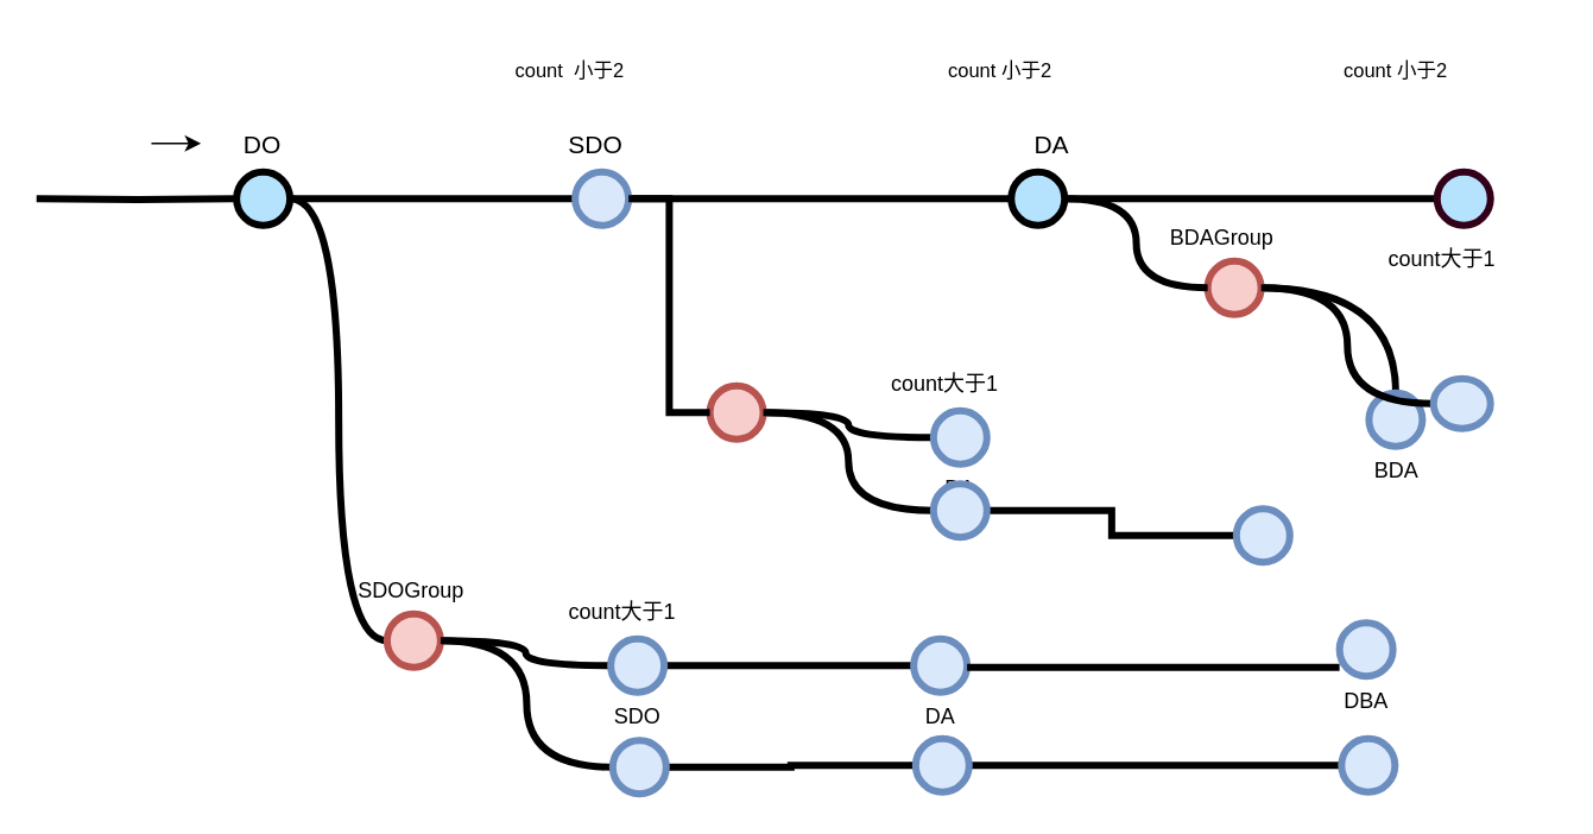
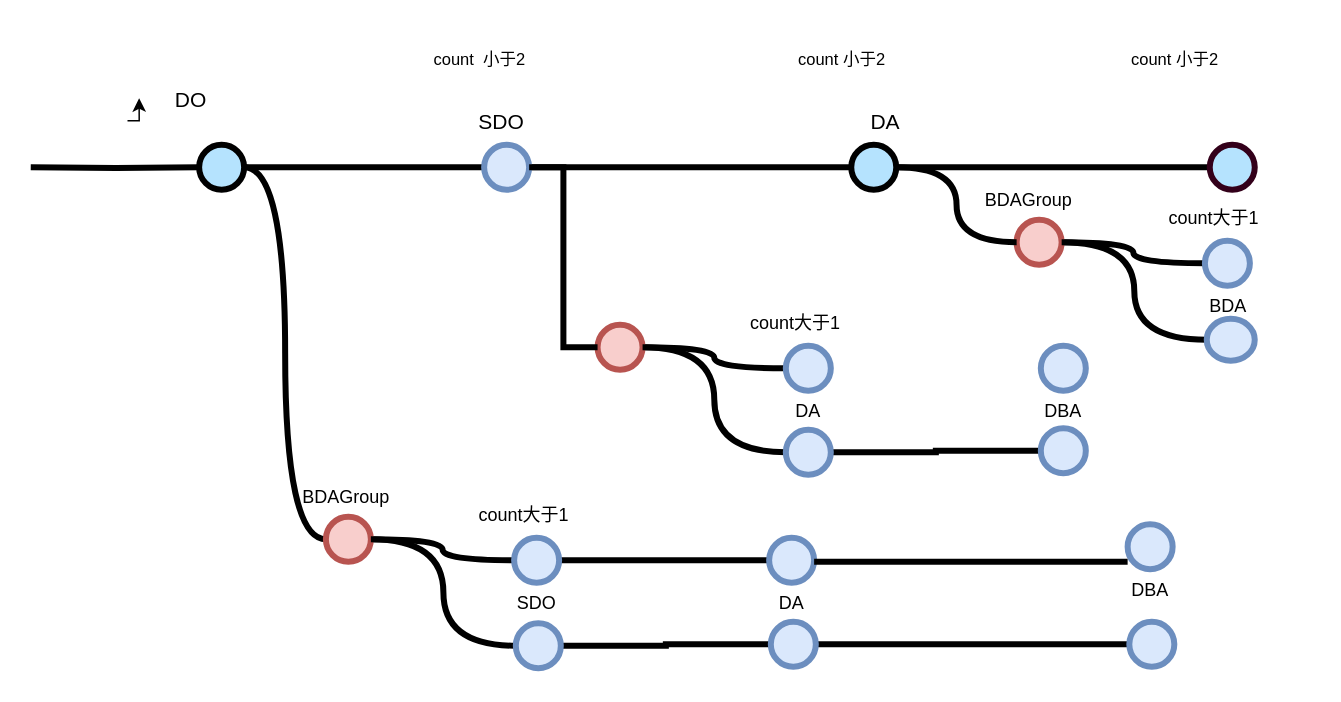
  <mxCell id="0" />
  <mxCell id="1" parent="0" />
  <mxCell id="2" value="&lt;font&gt;&lt;font&gt;&lt;font&gt;count大于1&lt;/font&gt;&lt;/font&gt;&lt;/font&gt;" style="text;html=1;strokeColor=none;fillColor=none;align=center;verticalAlign=middle;whiteSpace=wrap;overflow=hidden;" parent="1" vertex="1"><mxGeometry x="308.5" y="328" width="80" height="30" as="geometry" /></mxCell>
  <mxCell id="3" value="" style="edgeStyle=orthogonalEdgeStyle;rounded=0;html=1;jettySize=auto;orthogonalLoop=1;plain-blue;endArrow=none;endFill=0;strokeWidth=4;strokeColor=#000000;entryX=0;entryY=0.5;entryDx=0;entryDy=0;entryPerimeter=0;" parent="1" source="5" target="26" edge="1"><mxGeometry x="292.25" y="211" as="geometry"><mxPoint x="312.25" y="111" as="targetPoint" /></mxGeometry></mxCell>
  <mxCell id="4" style="edgeStyle=orthogonalEdgeStyle;curved=1;rounded=0;html=1;exitX=1;exitY=0.5;exitPerimeter=0;entryX=0;entryY=0.5;entryPerimeter=0;endArrow=none;endFill=0;jettySize=auto;orthogonalLoop=1;strokeWidth=4;fontSize=15;" parent="1" source="5" target="11" edge="1"><mxGeometry relative="1" as="geometry" /></mxCell>
  <mxCell id="5" value="" style="verticalLabelPosition=bottom;verticalAlign=top;html=1;strokeWidth=4;shape=mxgraph.flowchart.on-page_reference;plain-blue;gradientColor=none;fillColor=#B5E3Fe;strokeColor=#000000;" parent="1" vertex="1"><mxGeometry x="132.25" y="96" width="30" height="30" as="geometry" /></mxCell>
  <mxCell id="6" value="" style="edgeStyle=orthogonalEdgeStyle;curved=1;rounded=0;orthogonalLoop=1;jettySize=auto;html=1;endArrow=none;endFill=0;strokeWidth=4;entryX=0;entryY=0.5;entryDx=0;entryDy=0;entryPerimeter=0;" parent="1" source="7" target="8" edge="1"><mxGeometry relative="1" as="geometry"><mxPoint x="679.25" y="111" as="targetPoint" /></mxGeometry></mxCell>
  <mxCell id="7" value="" style="verticalLabelPosition=bottom;verticalAlign=top;html=1;strokeWidth=4;shape=mxgraph.flowchart.on-page_reference;plain-blue;gradientColor=none;strokeColor=#000000;fillColor=#B5E3FE;" parent="1" vertex="1"><mxGeometry x="567" y="96" width="30" height="30" as="geometry" /></mxCell>
  <mxCell id="8" value="" style="verticalLabelPosition=bottom;verticalAlign=top;html=1;strokeWidth=4;shape=mxgraph.flowchart.on-page_reference;plain-blue;gradientColor=none;strokeColor=#33001A;fillColor=#B5E3FE;" parent="1" vertex="1"><mxGeometry x="806" y="96" width="30" height="30" as="geometry" /></mxCell>
  <mxCell id="9" value="" style="edgeStyle=orthogonalEdgeStyle;rounded=0;html=1;jettySize=auto;orthogonalLoop=1;strokeWidth=4;endArrow=none;endFill=0;" parent="1" target="5" edge="1"><mxGeometry x="192.25" y="211" as="geometry"><mxPoint x="20" y="111" as="sourcePoint" /></mxGeometry></mxCell>
  <mxCell id="10" style="edgeStyle=orthogonalEdgeStyle;curved=1;rounded=0;html=1;exitX=1;exitY=0.5;exitPerimeter=0;endArrow=none;endFill=0;jettySize=auto;orthogonalLoop=1;strokeWidth=4;fontSize=15;" parent="1" source="11" target="13" edge="1"><mxGeometry relative="1" as="geometry" /></mxCell>
  <mxCell id="11" value="" style="verticalLabelPosition=bottom;verticalAlign=top;html=1;strokeWidth=4;shape=mxgraph.flowchart.on-page_reference;strokeColor=#b85450;fillColor=#f8cecc;" parent="1" vertex="1"><mxGeometry x="216.75" y="344" width="30" height="30" as="geometry" /></mxCell>
  <mxCell id="12" style="edgeStyle=orthogonalEdgeStyle;curved=1;rounded=0;html=1;exitX=1;exitY=0.5;exitPerimeter=0;entryX=0;entryY=0.5;entryPerimeter=0;endArrow=none;endFill=0;jettySize=auto;orthogonalLoop=1;strokeWidth=4;fontSize=15;" parent="1" source="13" target="14" edge="1"><mxGeometry relative="1" as="geometry" /></mxCell>
  <mxCell id="13" value="SDO" style="verticalLabelPosition=bottom;verticalAlign=top;html=1;strokeWidth=4;shape=mxgraph.flowchart.on-page_reference;strokeColor=#6c8ebf;fillColor=#dae8fc;" parent="1" vertex="1"><mxGeometry x="342.25" y="358" width="30" height="30" as="geometry" /></mxCell>
  <mxCell id="14" value="DA" style="verticalLabelPosition=bottom;verticalAlign=top;html=1;strokeWidth=4;shape=mxgraph.flowchart.on-page_reference;strokeColor=#6c8ebf;fillColor=#dae8fc;" parent="1" vertex="1"><mxGeometry x="512.25" y="358" width="30" height="30" as="geometry" /></mxCell>
  <mxCell id="15" value="" style="edgeStyle=orthogonalEdgeStyle;rounded=0;orthogonalLoop=1;jettySize=auto;html=1;endArrow=none;endFill=0;strokeWidth=4;" parent="1" source="17" target="19" edge="1"><mxGeometry relative="1" as="geometry" /></mxCell>
  <mxCell id="16" style="edgeStyle=orthogonalEdgeStyle;rounded=0;orthogonalLoop=1;jettySize=auto;html=1;entryX=1;entryY=0.5;entryDx=0;entryDy=0;entryPerimeter=0;endArrow=none;endFill=0;strokeWidth=4;curved=1;" parent="1" source="17" target="11" edge="1"><mxGeometry relative="1" as="geometry" /></mxCell>
  <mxCell id="17" value="&lt;br&gt;&lt;font style=&quot;display: none !important;&quot; class=&quot;transmart-tgt-font transmart-tgt-font-container&quot;&gt;SD&lt;/font&gt;" style="verticalLabelPosition=bottom;verticalAlign=top;html=1;strokeWidth=4;shape=mxgraph.flowchart.on-page_reference;strokeColor=#6c8ebf;fillColor=#dae8fc;" parent="1" vertex="1"><mxGeometry x="343.38" y="415" width="30" height="30" as="geometry" /></mxCell>
  <mxCell id="18" value="" style="edgeStyle=orthogonalEdgeStyle;curved=1;rounded=0;orthogonalLoop=1;jettySize=auto;html=1;endArrow=none;endFill=0;strokeWidth=4;" parent="1" source="19" target="20" edge="1"><mxGeometry relative="1" as="geometry" /></mxCell>
  <mxCell id="19" value="" style="verticalLabelPosition=bottom;verticalAlign=top;html=1;strokeWidth=4;shape=mxgraph.flowchart.on-page_reference;strokeColor=#6c8ebf;fillColor=#dae8fc;" parent="1" vertex="1"><mxGeometry x="513.38" y="414" width="30" height="30" as="geometry" /></mxCell>
  <mxCell id="20" value="" style="verticalLabelPosition=bottom;verticalAlign=top;html=1;strokeWidth=4;shape=mxgraph.flowchart.on-page_reference;strokeColor=#6c8ebf;fillColor=#dae8fc;" parent="1" vertex="1"><mxGeometry x="752.38" y="414" width="30" height="30" as="geometry" /></mxCell>
  <mxCell id="21" value="&lt;font&gt;DA&lt;/font&gt;" style="text;html=1;strokeColor=none;fillColor=none;align=center;verticalAlign=middle;whiteSpace=wrap;overflow=hidden;fontSize=14;" parent="1" vertex="1"><mxGeometry x="535" y="70" width="110" height="20" as="geometry" /></mxCell>
- <mxCell id="22" value="&lt;font&gt;DO&lt;/font&gt;&lt;font style=&quot;display: none !important;&quot; class=&quot;transmart-tgt-font transmart-tgt-font-container&quot;&gt;做&lt;/font&gt;" style="text;html=1;strokeColor=none;fillColor=none;align=center;verticalAlign=middle;whiteSpace=wrap;overflow=hidden;fontSize=14;" parent="1" vertex="1"><mxGeometry x="112.25" y="70" width="70" height="20" as="geometry" /></mxCell>
+ <mxCell id="22" value="&lt;font&gt;DO&lt;/font&gt;&lt;font style=&quot;display: none !important;&quot; class=&quot;transmart-tgt-font transmart-tgt-font-container&quot;&gt;做&lt;/font&gt;" style="text;html=1;strokeColor=none;fillColor=none;align=center;verticalAlign=middle;whiteSpace=wrap;overflow=hidden;fontSize=14;" parent="1" vertex="1"><mxGeometry x="92.25" y="55" width="70" height="20" as="geometry" /></mxCell>
  <mxCell id="23" value="&lt;font&gt;DBA&lt;br&gt;&lt;/font&gt;&lt;font style=&quot;display: none !important;&quot; class=&quot;transmart-tgt-font transmart-tgt-font-container&quot;&gt;B&lt;/font&gt;&lt;br&gt;&lt;font style=&quot;display: none !important;&quot; class=&quot;transmart-tgt-font transmart-tgt-font-container&quot;&gt;B&lt;/font&gt;" style="verticalLabelPosition=bottom;verticalAlign=top;html=1;strokeWidth=4;shape=mxgraph.flowchart.on-page_reference;strokeColor=#6c8ebf;fillColor=#dae8fc;" parent="1" vertex="1"><mxGeometry x="751.25" y="349" width="30" height="30" as="geometry" /></mxCell>
  <mxCell id="24" value="" style="edgeStyle=orthogonalEdgeStyle;rounded=0;orthogonalLoop=1;jettySize=auto;html=1;fontSize=12;fontColor=#000000;entryX=0;entryY=0.5;entryDx=0;entryDy=0;" parent="1" target="22" edge="1"><mxGeometry relative="1" as="geometry"><mxPoint x="92.25" y="80" as="targetPoint" /><Array as="points"><mxPoint x="92.25" y="80" /><mxPoint x="92.25" y="80" /></Array><mxPoint x="84.5" y="80" as="sourcePoint" /></mxGeometry></mxCell>
  <mxCell id="25" value="" style="edgeStyle=orthogonalEdgeStyle;rounded=0;orthogonalLoop=1;jettySize=auto;html=1;fontSize=15;endArrow=none;endFill=0;strokeWidth=4;entryX=0;entryY=0.5;entryDx=0;entryDy=0;entryPerimeter=0;" parent="1" source="26" target="7" edge="1"><mxGeometry relative="1" as="geometry"><mxPoint x="430.25" y="111" as="targetPoint" /></mxGeometry></mxCell>
  <mxCell id="26" value="" style="verticalLabelPosition=bottom;verticalAlign=top;html=1;strokeWidth=4;shape=mxgraph.flowchart.on-page_reference;strokeColor=#6c8ebf;fillColor=#dae8fc;" parent="1" vertex="1"><mxGeometry x="322.25" y="96" width="30" height="30" as="geometry" /></mxCell>
  <mxCell id="27" value="SDO" style="text;html=1;strokeColor=none;fillColor=none;align=center;verticalAlign=middle;whiteSpace=wrap;overflow=hidden;fontSize=14;" parent="1" vertex="1"><mxGeometry x="298.5" y="70" width="70" height="20" as="geometry" /></mxCell>
  <mxCell id="28" value="&lt;span style=&quot;text-align: center; font-size: 11px;&quot;&gt;&lt;font&gt;&lt;font&gt;count&amp;nbsp; 小于2&lt;/font&gt;&lt;font style=&quot;display: none !important;&quot; class=&quot;transmart-tgt-font transmart-tgt-font-container&quot;&gt;计数=&lt;/font&gt;&lt;/font&gt;&lt;font style=&quot;display: none !important;&quot; class=&quot;transmart-tgt-font transmart-tgt-font-container&quot;&gt;计数&lt;/font&gt;&lt;/span&gt;" style="text;html=1;strokeColor=none;fillColor=none;align=left;verticalAlign=middle;whiteSpace=wrap;overflow=hidden;fontSize=11;fontStyle=0;fontColor=#000000;" vertex="1" parent="1"><mxGeometry x="287.25" y="20" width="120" height="38" as="geometry" /></mxCell>
  <mxCell id="29" value="&lt;span style=&quot;text-align: center; font-size: 11px;&quot;&gt;&lt;font&gt;&lt;font&gt;count 小于2&lt;/font&gt;&lt;font style=&quot;display: none !important;&quot; class=&quot;transmart-tgt-font transmart-tgt-font-container&quot;&gt;计数&lt;/font&gt;&lt;/font&gt;&lt;font style=&quot;display: none !important;&quot; class=&quot;transmart-tgt-font transmart-tgt-font-container&quot;&gt;计数&lt;/font&gt;&lt;/span&gt;" style="text;html=1;strokeColor=none;fillColor=none;align=left;verticalAlign=middle;whiteSpace=wrap;overflow=hidden;fontSize=11;fontStyle=0;fontColor=#000000;" vertex="1" parent="1"><mxGeometry x="530" y="20" width="120" height="38" as="geometry" /></mxCell>
  <mxCell id="30" value="&lt;span style=&quot;text-align: center; font-size: 11px;&quot;&gt;&lt;font&gt;&lt;font&gt;&lt;font&gt;count 小于2&lt;/font&gt;&lt;/font&gt;&lt;font style=&quot;display: none !important;&quot; class=&quot;transmart-tgt-font transmart-tgt-font-container&quot;&gt;计数&lt;/font&gt;&lt;/font&gt;&lt;font style=&quot;display: none !important;&quot; class=&quot;transmart-tgt-font transmart-tgt-font-container&quot;&gt;计数&lt;/font&gt;&lt;/span&gt;" style="text;html=1;strokeColor=none;fillColor=none;align=left;verticalAlign=middle;whiteSpace=wrap;overflow=hidden;fontSize=11;fontStyle=0;fontColor=#000000;" vertex="1" parent="1"><mxGeometry x="752" y="20" width="120" height="38" as="geometry" /></mxCell>
- <mxCell id="31" value="&lt;font&gt;&lt;font&gt;SDOGroup&lt;/font&gt;&lt;font style=&quot;display: none !important;&quot; class=&quot;transmart-tgt-font transmart-tgt-font-container&quot;&gt;SDO集团&lt;/font&gt;&lt;/font&gt;&lt;font style=&quot;display: none !important;&quot; class=&quot;transmart-tgt-font transmart-tgt-font-container&quot;&gt;文本&lt;/font&gt;" style="text;html=1;align=center;verticalAlign=middle;resizable=0;points=[];autosize=1;strokeColor=none;fillColor=none;" vertex="1" parent="1"><mxGeometry x="190" y="316" width="80" height="30" as="geometry" /></mxCell>
+ <mxCell id="31" value="&lt;font&gt;&lt;font&gt;BDAGroup&lt;/font&gt;&lt;font style=&quot;display: none !important;&quot; class=&quot;transmart-tgt-font transmart-tgt-font-container&quot;&gt;SDO集团&lt;/font&gt;&lt;/font&gt;&lt;font style=&quot;display: none !important;&quot; class=&quot;transmart-tgt-font transmart-tgt-font-container&quot;&gt;文本&lt;/font&gt;" style="text;html=1;align=center;verticalAlign=middle;resizable=0;points=[];autosize=1;strokeColor=none;fillColor=none;" vertex="1" parent="1"><mxGeometry x="190" y="316" width="80" height="30" as="geometry" /></mxCell>
  <mxCell id="32" value="" style="edgeStyle=orthogonalEdgeStyle;curved=1;rounded=0;orthogonalLoop=1;jettySize=auto;html=1;endArrow=none;endFill=0;strokeWidth=4;" edge="1" parent="1"><mxGeometry relative="1" as="geometry"><mxPoint x="542.25" y="374" as="sourcePoint" /><mxPoint x="751.25" y="374" as="targetPoint" /></mxGeometry></mxCell>
  <mxCell id="33" value="&lt;font&gt;&lt;font&gt;&lt;font&gt;count大于1&lt;/font&gt;&lt;/font&gt;&lt;/font&gt;" style="text;html=1;strokeColor=none;fillColor=none;align=center;verticalAlign=middle;whiteSpace=wrap;overflow=hidden;" vertex="1" parent="1"><mxGeometry x="489.63" y="200" width="80" height="30" as="geometry" /></mxCell>
  <mxCell id="34" style="edgeStyle=orthogonalEdgeStyle;curved=1;rounded=0;html=1;exitX=1;exitY=0.5;exitPerimeter=0;endArrow=none;endFill=0;jettySize=auto;orthogonalLoop=1;strokeWidth=4;fontSize=15;" edge="1" parent="1" source="35" target="36"><mxGeometry relative="1" as="geometry" /></mxCell>
  <mxCell id="35" value="" style="verticalLabelPosition=bottom;verticalAlign=top;html=1;strokeWidth=4;shape=mxgraph.flowchart.on-page_reference;strokeColor=#b85450;fillColor=#f8cecc;" vertex="1" parent="1"><mxGeometry x="397.88" y="216" width="30" height="30" as="geometry" /></mxCell>
  <mxCell id="36" value="DA&lt;br&gt;&lt;font style=&quot;display: none !important;&quot; class=&quot;transmart-tgt-font transmart-tgt-font-container&quot;&gt;D&lt;/font&gt;" style="verticalLabelPosition=bottom;verticalAlign=top;html=1;strokeWidth=4;shape=mxgraph.flowchart.on-page_reference;strokeColor=#6c8ebf;fillColor=#dae8fc;" vertex="1" parent="1"><mxGeometry x="523.38" y="230" width="30" height="30" as="geometry" /></mxCell>
+ <mxCell id="37" value="&lt;font&gt;DBA&lt;/font&gt;&lt;font style=&quot;display: none !important;&quot; class=&quot;transmart-tgt-font transmart-tgt-font-container&quot;&gt;B&lt;/font&gt;" style="verticalLabelPosition=bottom;verticalAlign=top;html=1;strokeWidth=4;shape=mxgraph.flowchart.on-page_reference;strokeColor=#6c8ebf;fillColor=#dae8fc;" vertex="1" parent="1"><mxGeometry x="693.38" y="230" width="30" height="30" as="geometry" /></mxCell>
  <mxCell id="38" value="" style="edgeStyle=orthogonalEdgeStyle;rounded=0;orthogonalLoop=1;jettySize=auto;html=1;endArrow=none;endFill=0;strokeWidth=4;" edge="1" parent="1" source="40" target="41"><mxGeometry relative="1" as="geometry" /></mxCell>
  <mxCell id="39" style="edgeStyle=orthogonalEdgeStyle;rounded=0;orthogonalLoop=1;jettySize=auto;html=1;entryX=1;entryY=0.5;entryDx=0;entryDy=0;entryPerimeter=0;endArrow=none;endFill=0;strokeWidth=4;curved=1;" edge="1" parent="1" source="40" target="35"><mxGeometry relative="1" as="geometry" /></mxCell>
- <mxCell id="40" value="&lt;font&gt;&lt;br&gt;&lt;font style=&quot;display: none !important;&quot; class=&quot;transmart-tgt-font transmart-tgt-font-container&quot;&gt;D&lt;/font&gt;&lt;/font&gt;&lt;font style=&quot;display: none !important;&quot; class=&quot;transmart-tgt-font transmart-tgt-font-container&quot;&gt;SD&lt;/font&gt;" style="verticalLabelPosition=bottom;verticalAlign=top;html=1;strokeWidth=4;shape=mxgraph.flowchart.on-page_reference;strokeColor=#6c8ebf;fillColor=#dae8fc;" vertex="1" parent="1"><mxGeometry x="523.38" y="271" width="30" height="30" as="geometry" /></mxCell>
+ <mxCell id="40" value="&lt;font&gt;&lt;br&gt;&lt;font style=&quot;display: none !important;&quot; class=&quot;transmart-tgt-font transmart-tgt-font-container&quot;&gt;D&lt;/font&gt;&lt;/font&gt;&lt;font style=&quot;display: none !important;&quot; class=&quot;transmart-tgt-font transmart-tgt-font-container&quot;&gt;SD&lt;/font&gt;" style="verticalLabelPosition=bottom;verticalAlign=top;html=1;strokeWidth=4;shape=mxgraph.flowchart.on-page_reference;strokeColor=#6c8ebf;fillColor=#dae8fc;" vertex="1" parent="1"><mxGeometry x="523.38" y="286" width="30" height="30" as="geometry" /></mxCell>
  <mxCell id="41" value="" style="verticalLabelPosition=bottom;verticalAlign=top;html=1;strokeWidth=4;shape=mxgraph.flowchart.on-page_reference;strokeColor=#6c8ebf;fillColor=#dae8fc;" vertex="1" parent="1"><mxGeometry x="693.38" y="285" width="30" height="30" as="geometry" /></mxCell>
  <mxCell id="42" value="&lt;font&gt;&lt;font&gt;&lt;font&gt;count大于1&lt;/font&gt;&lt;/font&gt;&lt;/font&gt;" style="text;html=1;strokeColor=none;fillColor=none;align=center;verticalAlign=middle;whiteSpace=wrap;overflow=hidden;" vertex="1" parent="1"><mxGeometry x="769.01" y="130" width="80" height="30" as="geometry" /></mxCell>
  <mxCell id="43" style="edgeStyle=orthogonalEdgeStyle;curved=1;rounded=0;html=1;exitX=1;exitY=0.5;exitPerimeter=0;endArrow=none;endFill=0;jettySize=auto;orthogonalLoop=1;strokeWidth=4;fontSize=15;" edge="1" parent="1" source="44" target="45"><mxGeometry relative="1" as="geometry" /></mxCell>
  <mxCell id="44" value="" style="verticalLabelPosition=bottom;verticalAlign=top;html=1;strokeWidth=4;shape=mxgraph.flowchart.on-page_reference;strokeColor=#b85450;fillColor=#f8cecc;" vertex="1" parent="1"><mxGeometry x="677.26" y="146" width="30" height="30" as="geometry" /></mxCell>
- <mxCell id="45" value="&lt;font&gt;BDA&lt;/font&gt;&lt;font style=&quot;display: none !important;&quot; class=&quot;transmart-tgt-font transmart-tgt-font-container&quot;&gt;B&lt;/font&gt;" style="verticalLabelPosition=bottom;verticalAlign=top;html=1;strokeWidth=4;shape=mxgraph.flowchart.on-page_reference;strokeColor=#6c8ebf;fillColor=#dae8fc;" vertex="1" parent="1"><mxGeometry x="767.76" y="220" width="30" height="30" as="geometry" /></mxCell>
+ <mxCell id="45" value="&lt;font&gt;BDA&lt;/font&gt;&lt;font style=&quot;display: none !important;&quot; class=&quot;transmart-tgt-font transmart-tgt-font-container&quot;&gt;B&lt;/font&gt;" style="verticalLabelPosition=bottom;verticalAlign=top;html=1;strokeWidth=4;shape=mxgraph.flowchart.on-page_reference;strokeColor=#6c8ebf;fillColor=#dae8fc;" vertex="1" parent="1"><mxGeometry x="802.76" y="160" width="30" height="30" as="geometry" /></mxCell>
  <mxCell id="46" style="edgeStyle=orthogonalEdgeStyle;rounded=0;orthogonalLoop=1;jettySize=auto;html=1;entryX=1;entryY=0.5;entryDx=0;entryDy=0;entryPerimeter=0;endArrow=none;endFill=0;strokeWidth=4;curved=1;" edge="1" parent="1" source="47" target="44"><mxGeometry relative="1" as="geometry" /></mxCell>
  <mxCell id="47" value="&lt;br&gt;&lt;font style=&quot;display: none !important;&quot; class=&quot;transmart-tgt-font transmart-tgt-font-container&quot;&gt;SD&lt;/font&gt;" style="verticalLabelPosition=bottom;verticalAlign=top;html=1;strokeWidth=4;shape=mxgraph.flowchart.on-page_reference;strokeColor=#6c8ebf;fillColor=#dae8fc;" vertex="1" parent="1"><mxGeometry x="804.01" y="212" width="31.99" height="28" as="geometry" /></mxCell>
  <mxCell id="48" value="" style="edgeStyle=orthogonalEdgeStyle;rounded=0;orthogonalLoop=1;jettySize=auto;html=1;fontSize=15;endArrow=none;endFill=0;strokeWidth=4;entryX=0;entryY=0.5;entryDx=0;entryDy=0;entryPerimeter=0;exitX=1;exitY=0.5;exitDx=0;exitDy=0;exitPerimeter=0;" edge="1" parent="1" source="26" target="35"><mxGeometry relative="1" as="geometry"><mxPoint x="502" y="121" as="targetPoint" /><mxPoint x="362" y="121" as="sourcePoint" /></mxGeometry></mxCell>
  <mxCell id="49" value="" style="edgeStyle=orthogonalEdgeStyle;curved=1;rounded=0;orthogonalLoop=1;jettySize=auto;html=1;endArrow=none;endFill=0;strokeWidth=4;entryX=0;entryY=0.5;entryDx=0;entryDy=0;entryPerimeter=0;exitX=1;exitY=0.5;exitDx=0;exitDy=0;exitPerimeter=0;" edge="1" parent="1" source="7" target="44"><mxGeometry relative="1" as="geometry"><mxPoint x="815.75" y="121" as="targetPoint" /><mxPoint x="606.75" y="121" as="sourcePoint" /></mxGeometry></mxCell>
  <mxCell id="50" value="&lt;font&gt;BDAGroup&lt;br&gt;&lt;/font&gt;&lt;font style=&quot;display: none !important;&quot; class=&quot;transmart-tgt-font transmart-tgt-font-container&quot;&gt;文本&lt;/font&gt;" style="text;html=1;align=center;verticalAlign=middle;resizable=0;points=[];autosize=1;strokeColor=none;fillColor=none;" vertex="1" parent="1"><mxGeometry x="644.75" y="118" width="80" height="30" as="geometry" /></mxCell>
